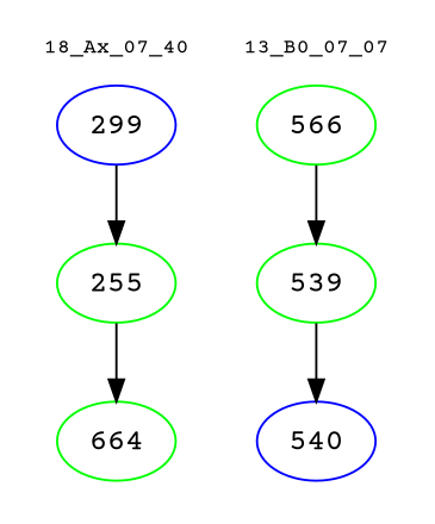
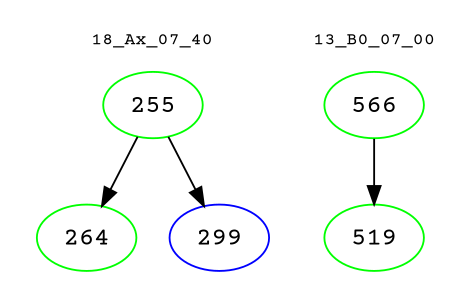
  digraph {
    fontname="Courier Prime"
    node [color=green fontname="Courier Prime"]
    edge [color=black fontname="Courier Prime"]
    n1 [label=255]
-   n2 [label=664]
+   n2 [label=264]
    n3 [color=blue label=299]
-   n4 [label=539]
-   n5 [color=blue label=540]
+   n4 [label=519]
    n6 [label=566]
    subgraph cluster_1 {
      color=white
      fontsize=10
      label="18_Ax_07_40"
      n1
      n2
      n3
    }
    subgraph cluster_2 {
      color=white
      fontsize=10
-     label="13_B0_07_07"
+     label="13_B0_07_00"
      n4
-     n5
      n6
    }
    n1 -> n2
-   n3 -> n1
-   n4 -> n5
+   n1 -> n3
    n6 -> n4
  }
